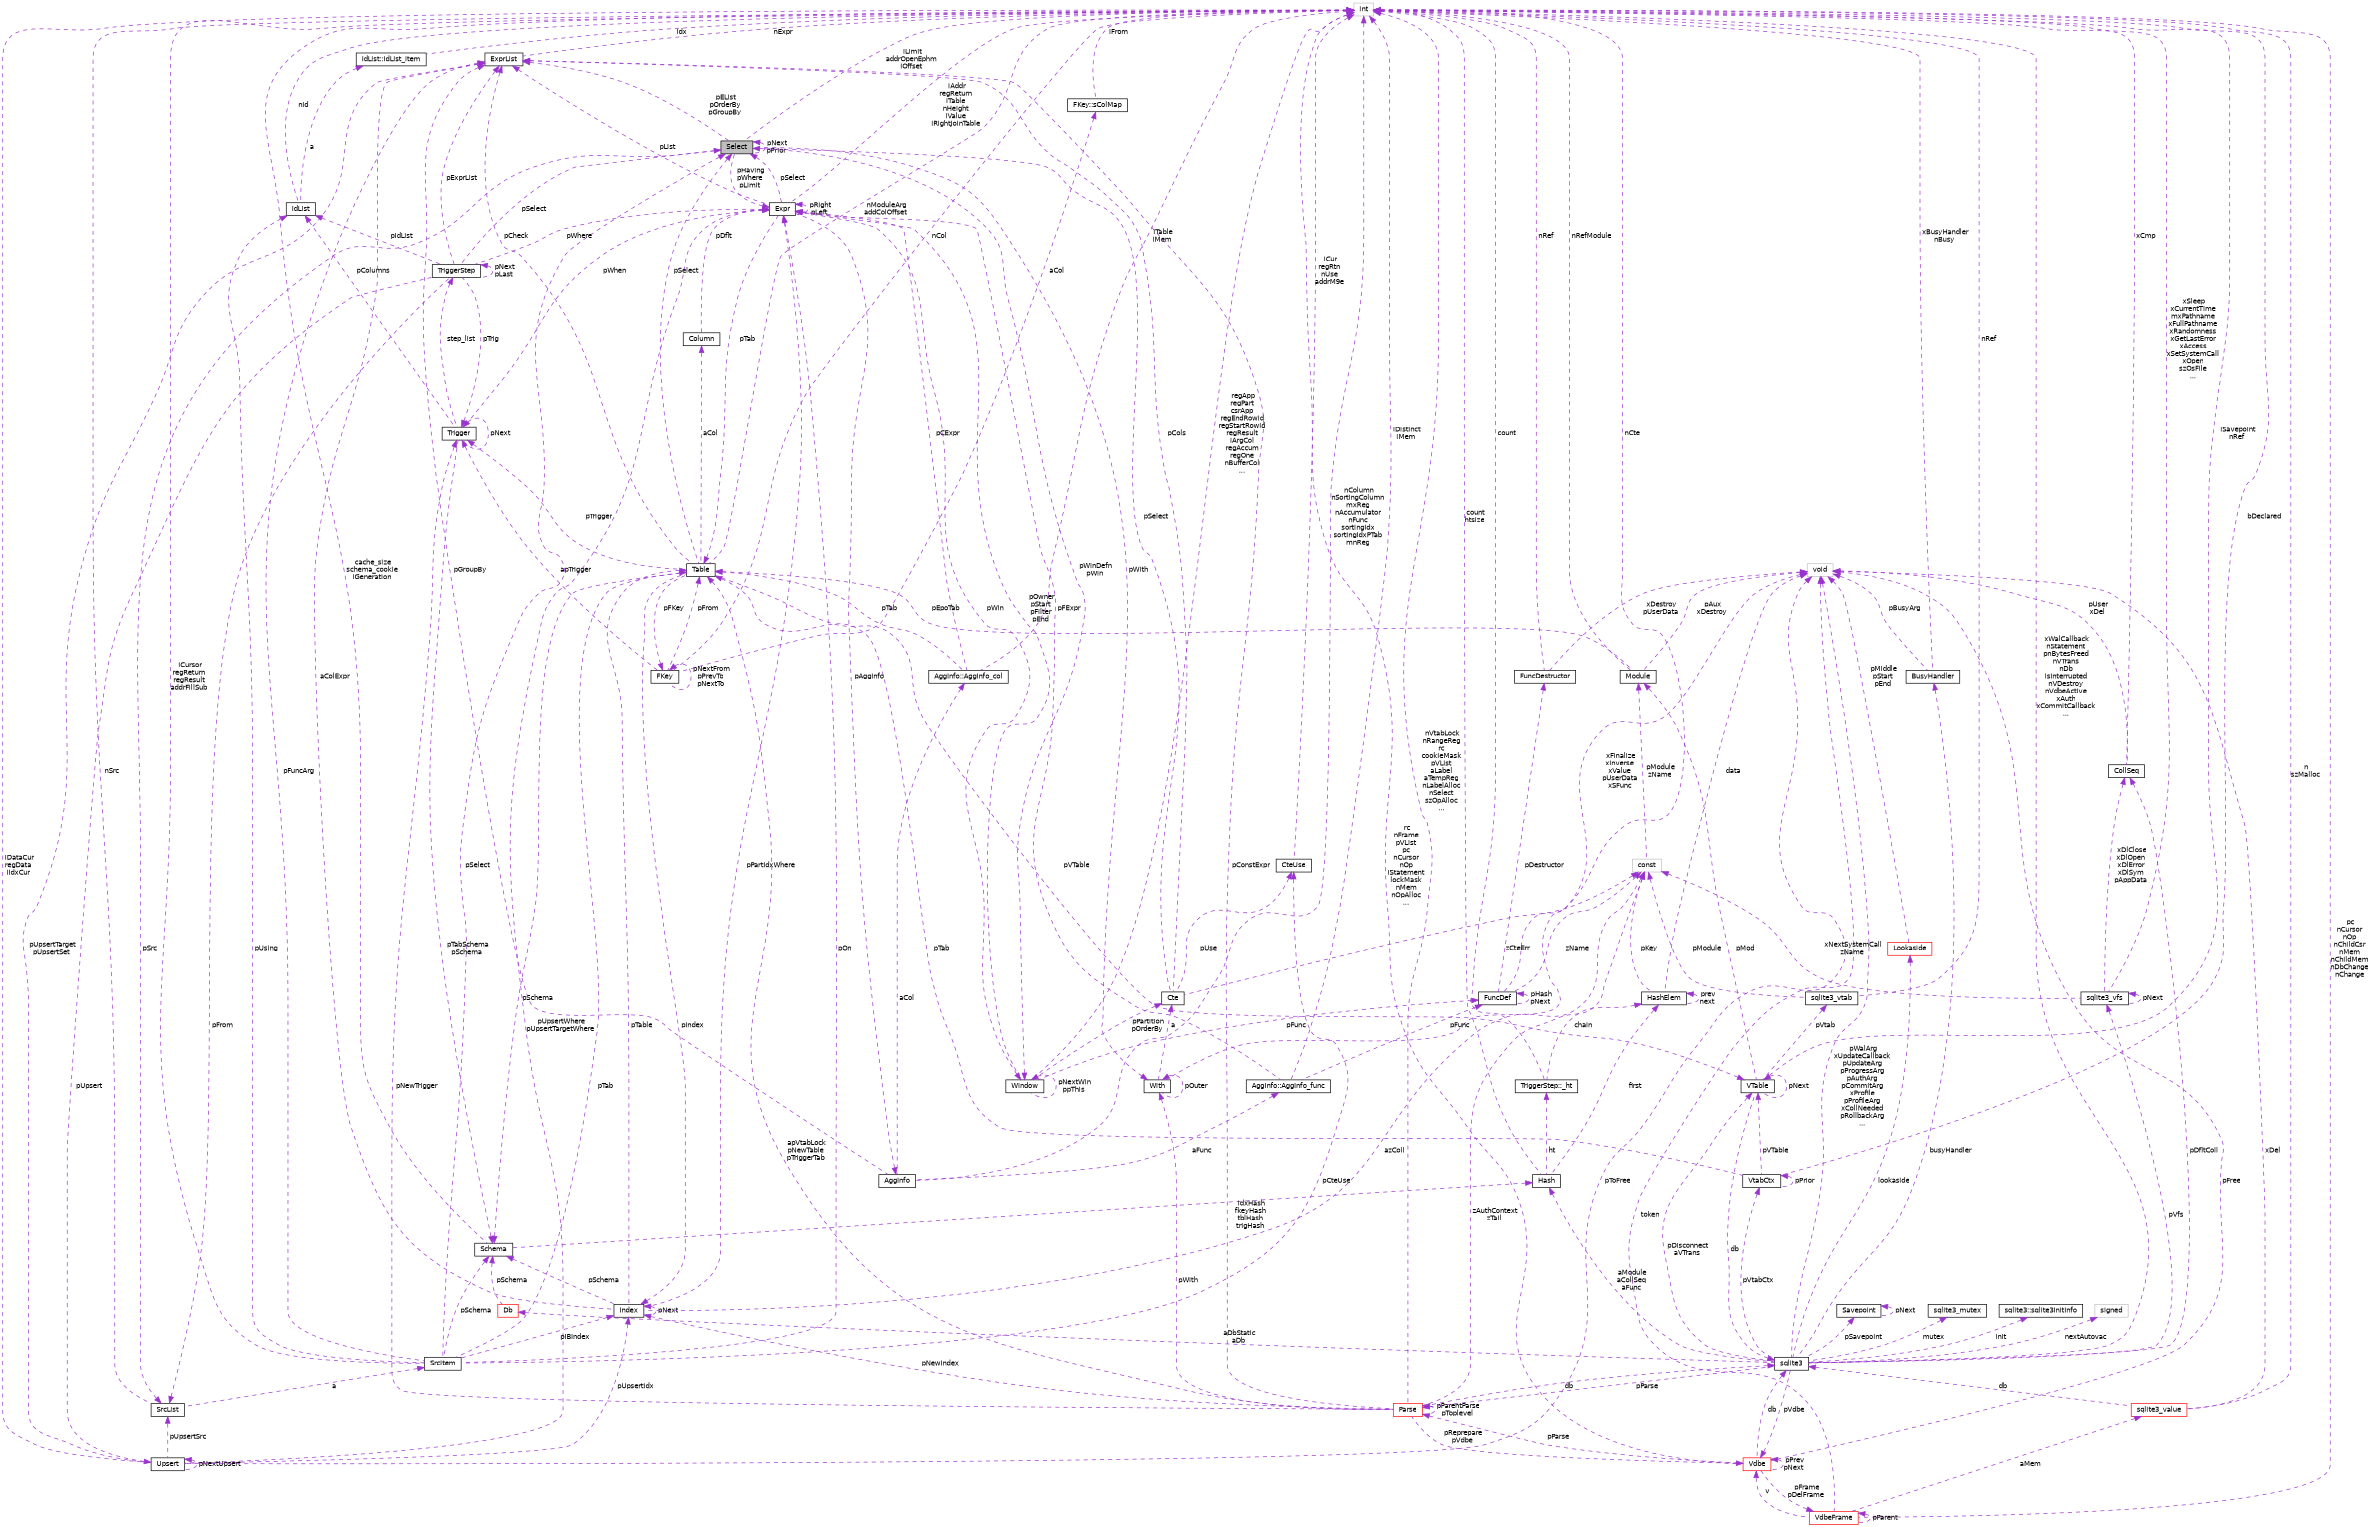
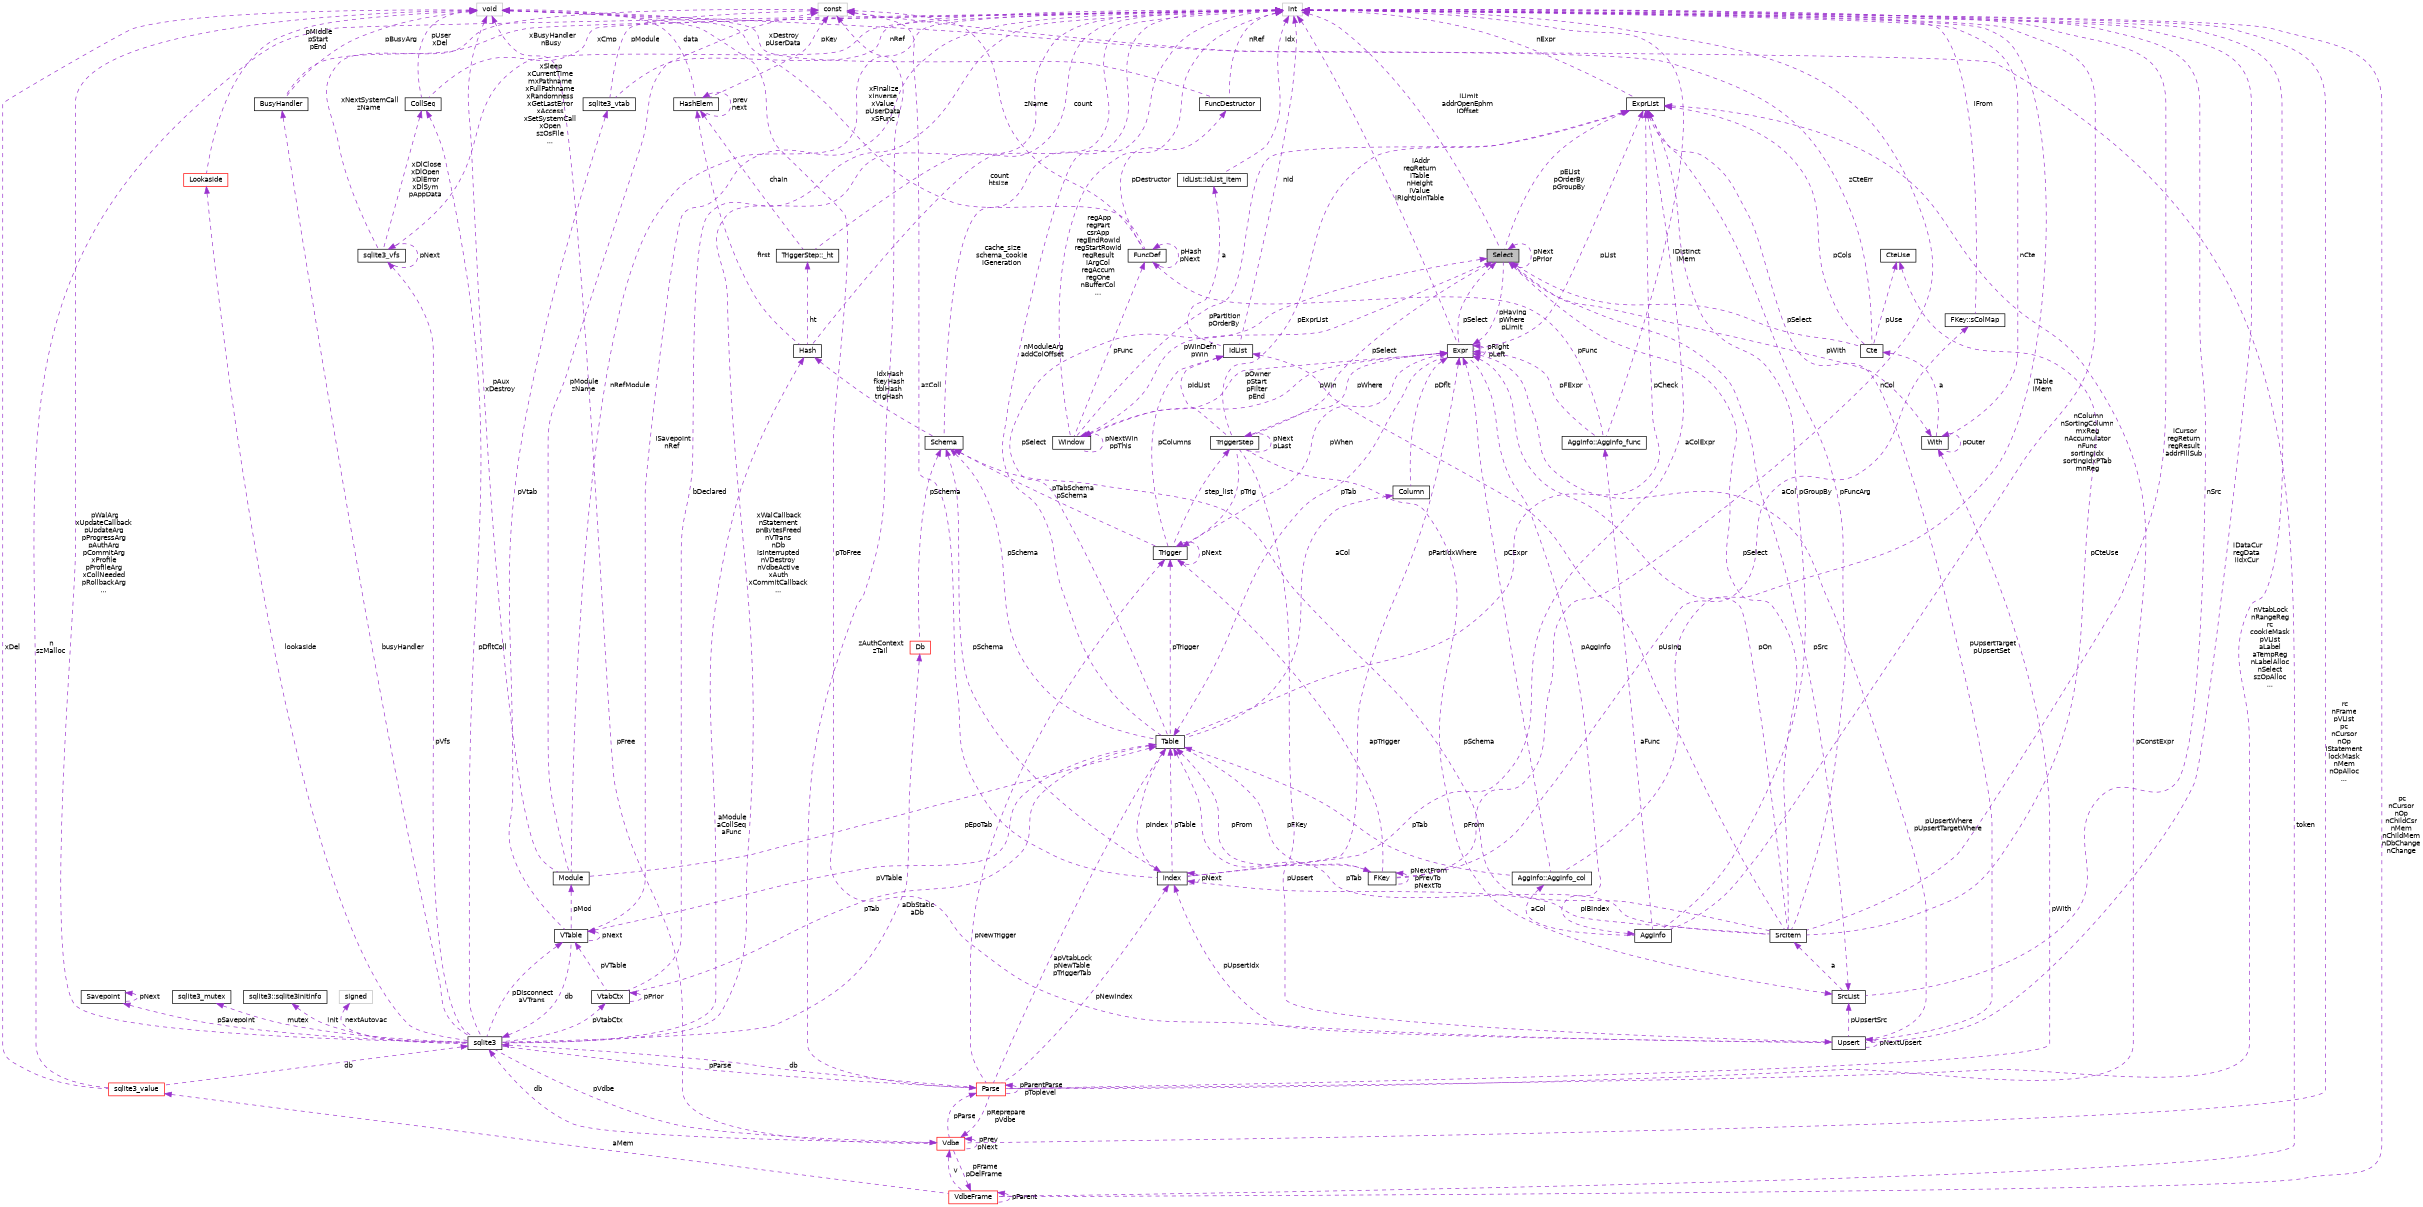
  digraph {
    node [color=black fillcolor=white fontname=Helvetica fontsize=10 shape=record style=filled]
    edge [color=darkorchid3 dir=back fontname=Helvetica fontsize=10 labelfontname=Helvetica labelfontsize=10 style=dashed]
    n1 [fillcolor=grey75 fontcolor=black height=0.2 label=Select width=0.4]
    n2 [height=0.2 label=Expr width=0.4]
    n3 [height=0.2 label=Table width=0.4]
    n4 [height=0.2 label=TriggerStep width=0.4]
    n5 [height=0.2 label=SrcItem width=0.4]
    n6 [height=0.2 label=Cte width=0.4]
    n7 [height=0.2 label="AggInfo::AggInfo_col" width=0.4]
    n8 [height=0.2 label=Column width=0.4]
    n9 [height=0.2 label=Trigger width=0.4]
    n10 [height=0.2 label=Index width=0.4]
    n11 [height=0.2 label=Upsert width=0.4]
    n12 [height=0.2 label="AggInfo::AggInfo_func" width=0.4]
    n13 [height=0.2 label=Window width=0.4]
    n14 [height=0.2 label=FKey width=0.4]
    n15 [color=red height=0.2 label=Parse width=0.4]
    n16 [height=0.2 label=VtabCtx width=0.4]
    n17 [height=0.2 label=Module width=0.4]
    n18 [height=0.2 label=SrcList width=0.4]
    n19 [height=0.2 label=With width=0.4]
    n20 [height=0.2 label=AggInfo width=0.4]
    n21 [color=grey75 height=0.2 label=int width=0.4]
    n22 [height=0.2 label=Schema width=0.4]
    n23 [height=0.2 label=Hash width=0.4]
    n24 [height=0.2 label="TriggerStep::_ht" width=0.4]
    n25 [height=0.2 label="FKey::sColMap" width=0.4]
    n26 [height=0.2 label=IdList width=0.4]
    n27 [height=0.2 label="IdList::IdList_item" width=0.4]
    n28 [height=0.2 label=CteUse width=0.4]
    n29 [height=0.2 label=ExprList width=0.4]
    n30 [height=0.2 label=VTable width=0.4]
    n31 [height=0.2 label=sqlite3 width=0.4]
    n32 [color=red height=0.2 label=Vdbe width=0.4]
    n33 [color=red height=0.2 label=sqlite3_value width=0.4]
    n34 [color=red height=0.2 label=VdbeFrame width=0.4]
    n35 [height=0.2 label=sqlite3_vfs width=0.4]
    n36 [height=0.2 label=BusyHandler width=0.4]
    n37 [height=0.2 label=CollSeq width=0.4]
    n38 [height=0.2 label=sqlite3_vtab width=0.4]
    n39 [height=0.2 label=FuncDestructor width=0.4]
    n40 [color=red height=0.2 label=Db width=0.4]
    n41 [height=0.2 label=FuncDef width=0.4]
    n42 [height=0.2 label=HashElem width=0.4]
    n43 [color=grey75 height=0.2 label=void width=0.4]
    n44 [color=red height=0.2 label=Lookaside width=0.4]
    n45 [color=grey75 height=0.2 label=const width=0.4]
    n46 [height=0.2 label=Savepoint width=0.4]
    n47 [height=0.2 label=sqlite3_mutex width=0.4]
    n48 [height=0.2 label="sqlite3::sqlite3InitInfo" width=0.4]
    n49 [color=grey75 height=0.2 label=signed width=0.4]
    n1 -> n1 [label=" pNext\npPrior"]
    n1 -> n2 [label=" pSelect"]
    n1 -> n3 [label=" pSelect"]
    n1 -> n4 [label=" pSelect"]
    n1 -> n5 [label=" pSelect"]
    n1 -> n6 [label=" pSelect"]
    n2 -> n1 [label=" pHaving\npWhere\npLimit"]
    n2 -> n2 [label=" pRight\npLeft"]
    n2 -> n4 [label=" pWhere"]
    n2 -> n5 [label=" pOn"]
    n2 -> n7 [label=" pCExpr"]
    n2 -> n8 [label=" pDflt"]
    n2 -> n9 [label=" pWhen"]
    n2 -> n10 [label=" pPartIdxWhere"]
    n2 -> n11 [label=" pUpsertWhere\npUpsertTargetWhere"]
    n2 -> n12 [label=" pFExpr"]
    n2 -> n13 [label=" pOwner\npStart\npFilter\npEnd"]
    n3 -> n2 [label=" pTab"]
    n3 -> n5 [label=" pTab"]
    n3 -> n7 [label=" pTab"]
    n3 -> n10 [label=" pTable"]
    n3 -> n14 [label=" pFrom"]
    n3 -> n15 [label=" apVtabLock\npNewTable\npTriggerTab"]
    n3 -> n16 [label=" pTab"]
    n3 -> n17 [label=" pEpoTab"]
    n4 -> n4 [label=" pNext\npLast"]
    n4 -> n9 [label=" step_list"]
    n5 -> n18 [label=" a"]
    n6 -> n19 [label=" a"]
    n7 -> n20 [label=" aCol"]
    n8 -> n3 [label=" aCol"]
    n9 -> n3 [label=" pTrigger"]
    n9 -> n4 [label=" pTrig"]
    n9 -> n9 [label=" pNext"]
    n9 -> n14 [label=" apTrigger"]
    n9 -> n15 [label=" pNewTrigger"]
    n10 -> n3 [label=" pIndex"]
    n10 -> n5 [label=" pIBIndex"]
    n10 -> n10 [label=" pNext"]
    n10 -> n11 [label=" pUpsertIdx"]
    n10 -> n15 [label=" pNewIndex"]
    n11 -> n4 [label=" pUpsert"]
    n11 -> n11 [label=" pNextUpsert"]
    n12 -> n20 [label=" aFunc"]
    n13 -> n1 [label=" pWinDefn\npWin"]
    n13 -> n2 [label=" pWin"]
    n13 -> n13 [label=" pNextWin\nppThis"]
    n14 -> n3 [label=" pFKey"]
    n14 -> n14 [label=" pNextFrom\npPrevTo\npNextTo"]
    n15 -> n15 [label=" pParentParse\npToplevel"]
    n15 -> n31 [label=" pParse"]
    n15 -> n32 [label=" pParse"]
    n16 -> n16 [label=" pPrior"]
    n16 -> n31 [label=" pVtabCtx"]
    n17 -> n30 [label=" pMod"]
    n18 -> n1 [label=" pSrc"]
    n18 -> n4 [label=" pFrom"]
    n18 -> n11 [label=" pUpsertSrc"]
    n19 -> n1 [label=" pWith"]
    n19 -> n15 [label=" pWith"]
    n19 -> n19 [label=" pOuter"]
    n20 -> n2 [label=" pAggInfo"]
    n21 -> n1 [label=" iLimit\naddrOpenEphm\niOffset"]
    n21 -> n2 [label=" iAddr\nregReturn\niTable\nnHeight\niValue\niRightJoinTable"]
    n21 -> n3 [label=" nModuleArg\naddColOffset"]
    n21 -> n5 [label=" iCursor\nregReturn\nregResult\naddrFillSub"]
    n21 -> n7 [label=" iTable\niMem"]
    n21 -> n11 [label=" iDataCur\nregData\niIdxCur"]
    n21 -> n12 [label=" iDistinct\niMem"]
    n21 -> n13 [label=" regApp\nregPart\ncsrApp\nregEndRowid\nregStartRowid\nregResult\niArgCol\nregAccum\nregOne\nnBufferCol\n..."]
    n21 -> n14 [label=" nCol"]
    n21 -> n15 [label=" nVtabLock\nnRangeReg\nrc\ncookieMask\npVList\naLabel\naTempReg\nnLabelAlloc\nnSelect\nszOpAlloc\n..."]
    n21 -> n16 [label=" bDeclared"]
    n21 -> n17 [label=" nRefModule"]
    n21 -> n18 [label=" nSrc"]
    n21 -> n19 [label=" nCte"]
    n21 -> n20 [label=" nColumn\nnSortingColumn\nmxReg\nnAccumulator\nnFunc\nsortingIdx\nsortingIdxPTab\nmnReg"]
    n21 -> n22 [label=" cache_size\nschema_cookie\niGeneration"]
    n21 -> n23 [label=" count\nhtsize"]
    n21 -> n24 [label=" count"]
    n21 -> n25 [label=" iFrom"]
    n21 -> n26 [label=" nId"]
    n21 -> n27 [label=" idx"]
-   n21 -> n28 [label=" iCur\nregRtn\nnUse\naddrM9e"]
    n21 -> n29 [label=" nExpr"]
    n21 -> n30 [label=" iSavepoint\nnRef"]
    n21 -> n31 [label=" xWalCallback\nnStatement\npnBytesFreed\nnVTrans\nnDb\nisInterrupted\nnVDestroy\nnVdbeActive\nxAuth\nxCommitCallback\n..."]
    n21 -> n32 [label=" rc\nnFrame\npVList\npc\nnCursor\nnOp\niStatement\nlockMask\nnMem\nnOpAlloc\n..."]
    n21 -> n33 [label=" n\nszMalloc"]
    n21 -> n34 [label=" pc\nnCursor\nnOp\nnChildCsr\nnMem\nnChildMem\nnDbChange\nnChange"]
    n21 -> n35 [label=" xSleep\nxCurrentTime\nmxPathname\nxFullPathname\nxRandomness\nxGetLastError\nxAccess\nxSetSystemCall\nxOpen\nszOsFile\n..."]
    n21 -> n36 [label=" xBusyHandler\nnBusy"]
    n21 -> n37 [label=" xCmp"]
    n21 -> n38 [label=" nRef"]
    n21 -> n39 [label=" nRef"]
    n22 -> n3 [label=" pSchema"]
    n22 -> n5 [label=" pSchema"]
    n22 -> n9 [label=" pTabSchema\npSchema"]
    n22 -> n10 [label=" pSchema"]
    n22 -> n40 [label=" pSchema"]
    n23 -> n22 [label=" idxHash\nfkeyHash\ntblHash\ntrigHash"]
    n23 -> n31 [label=" aModule\naCollSeq\naFunc"]
    n24 -> n23 [label=" ht"]
    n25 -> n14 [label=" aCol"]
    n26 -> n4 [label=" pIdList"]
    n26 -> n5 [label=" pUsing"]
    n26 -> n9 [label=" pColumns"]
    n27 -> n26 [label=" a"]
    n28 -> n5 [label=" pCteUse"]
    n28 -> n6 [label=" pUse"]
    n29 -> n1 [label=" pEList\npOrderBy\npGroupBy"]
    n29 -> n2 [label=" pList"]
    n29 -> n3 [label=" pCheck"]
    n29 -> n4 [label=" pExprList"]
    n29 -> n5 [label=" pFuncArg"]
    n29 -> n6 [label=" pCols"]
    n29 -> n10 [label=" aColExpr"]
    n29 -> n11 [label=" pUpsertTarget\npUpsertSet"]
-   n6 -> n13 [label=" pPartition\npOrderBy"]
+   n29 -> n13 [label=" pPartition\npOrderBy"]
    n29 -> n15 [label=" pConstExpr"]
    n29 -> n20 [label=" pGroupBy"]
    n30 -> n3 [label=" pVTable"]
    n30 -> n16 [label=" pVTable"]
    n30 -> n30 [label=" pNext"]
    n30 -> n31 [label=" pDisconnect\naVTrans"]
    n31 -> n15 [label=" db"]
    n31 -> n30 [label=" db"]
    n31 -> n32 [label=" db"]
    n31 -> n33 [label=" db"]
    n32 -> n15 [label=" pReprepare\npVdbe"]
    n32 -> n31 [label=" pVdbe"]
    n32 -> n32 [label=" pPrev\npNext"]
    n32 -> n34 [label=" v"]
    n33 -> n34 [label=" aMem"]
    n34 -> n32 [label=" pFrame\npDelFrame"]
    n34 -> n34 [label=" pParent"]
    n35 -> n31 [label=" pVfs"]
    n35 -> n35 [label=" pNext"]
    n36 -> n31 [label=" busyHandler"]
    n37 -> n31 [label=" pDfltColl"]
    n37 -> n35 [label=" xDlClose\nxDlOpen\nxDlError\nxDlSym\npAppData"]
    n38 -> n30 [label=" pVtab"]
    n39 -> n41 [label=" pDestructor"]
    n40 -> n31 [label=" aDbStatic\naDb"]
    n41 -> n12 [label=" pFunc"]
    n41 -> n13 [label=" pFunc"]
    n41 -> n41 [label=" pHash\npNext"]
    n42 -> n23 [label=" first"]
    n42 -> n24 [label=" chain"]
    n42 -> n42 [label=" prev\nnext"]
    n43 -> n11 [label=" pToFree"]
    n43 -> n17 [label=" pAux\nxDestroy"]
    n43 -> n31 [label=" pWalArg\nxUpdateCallback\npUpdateArg\npProgressArg\npAuthArg\npCommitArg\nxProfile\npProfileArg\nxCollNeeded\npRollbackArg\n..."]
    n43 -> n32 [label=" pFree"]
    n43 -> n33 [label=" xDel"]
    n43 -> n34 [label=" token"]
    n43 -> n36 [label=" pBusyArg"]
    n43 -> n37 [label=" pUser\nxDel"]
    n43 -> n39 [label=" xDestroy\npUserData"]
    n43 -> n41 [label=" xFinalize\nxInverse\nxValue\npUserData\nxSFunc"]
    n43 -> n42 [label=" data"]
    n43 -> n44 [label=" pMiddle\npStart\npEnd"]
    n44 -> n31 [label=" lookaside"]
    n45 -> n6 [label=" zCteErr"]
    n45 -> n10 [label=" azColl"]
    n45 -> n15 [label=" zAuthContext\nzTail"]
-   n17 -> n45 [label=" pModule\nzName"]
+   n45 -> n17 [label=" pModule\nzName"]
    n45 -> n35 [label=" xNextSystemCall\nzName"]
    n45 -> n38 [label=" pModule"]
    n45 -> n41 [label=" zName"]
    n45 -> n42 [label=" pKey"]
    n46 -> n31 [label=" pSavepoint"]
    n46 -> n46 [label=" pNext"]
    n47 -> n31 [label=" mutex"]
    n48 -> n31 [label=" init"]
    n49 -> n31 [label=" nextAutovac"]
  }
